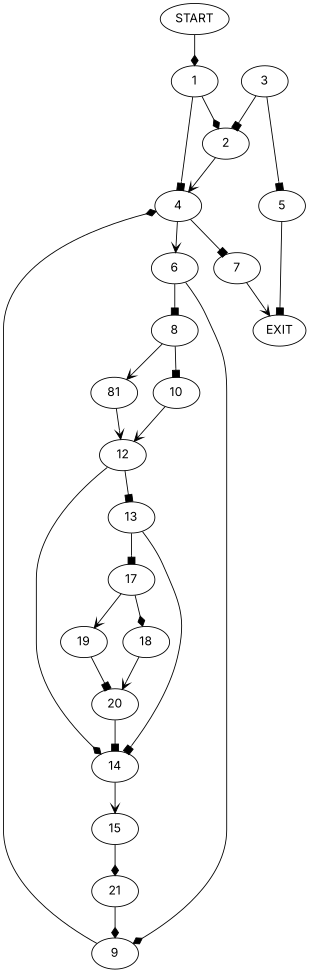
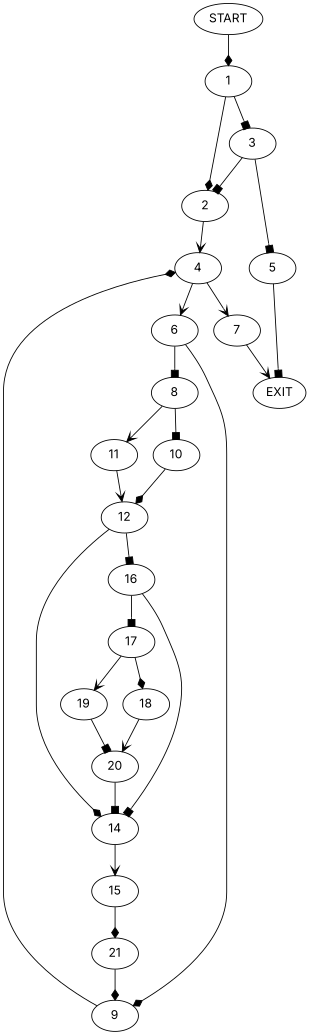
  digraph {
    fontname=Inter
    node [fontname=Inter]
    edge [arrowhead=box fontname=Inter]
    n1 [label=START]
    1
    2
    3
    n5 [label=EXIT]
    4
    5
    6
    7
    8
    9
    10
-   11 [label=81]
+   11
    12
-   13
+   13 [label=16]
    14
    17
    15
    18
    19
    21
    20
    n1 -> 1 [arrowhead=diamond]
    1 -> 2 [arrowhead=diamond]
-   1 -> 4
+   1 -> 3
    2 -> 4 [arrowhead=vee]
    3 -> 2
    3 -> 5
    4 -> 6 [arrowhead=vee]
-   4 -> 7
+   4 -> 7 [arrowhead=vee]
    5 -> n5
    6 -> 8
    6 -> 9 [arrowhead=diamond]
    7 -> n5 [arrowhead=vee]
    8 -> 10
    8 -> 11 [arrowhead=vee]
    9 -> 4 [arrowhead=diamond]
-   10 -> 12 [arrowhead=vee]
+   10 -> 12 [arrowhead=diamond]
    11 -> 12 [arrowhead=vee]
    12 -> 13
    12 -> 14 [arrowhead=diamond]
    13 -> 14
    13 -> 17
    14 -> 15 [arrowhead=vee]
    17 -> 18 [arrowhead=diamond]
    17 -> 19 [arrowhead=vee]
    15 -> 21 [arrowhead=diamond]
    18 -> 20 [arrowhead=vee]
    19 -> 20
    21 -> 9 [arrowhead=diamond]
    20 -> 14
  }
